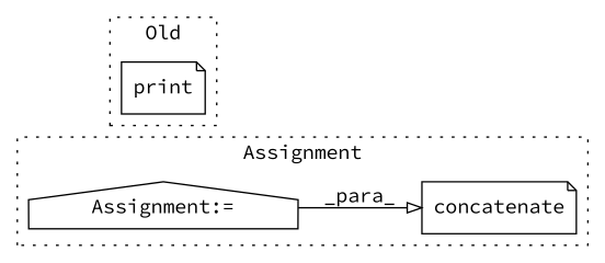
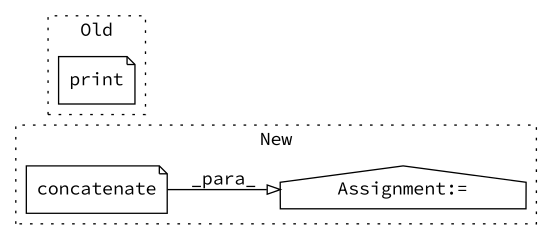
  digraph {
    rankdir=LR
    fontname="Source Code Pro"
    node [a=32 shape=note fontname="Source Code Pro"]
    n1 [l="25,-5" label=concatenate s="3428,3564"]
    n2 [a=7 l=1 label="Assignment:=" s=3421 shape=house]
    n3 [l="6,1" label=print s="2772,2792"]
    subgraph cluster_1 {
-     label=Assignment
+     label=New
      style=dotted
      n1
      n2
    }
    subgraph cluster_2 {
      label=Old
      style=dotted
      n3
    }
-   n2 -> n1 [label=_para_ arrowhead=onormal fontname="Source Code Pro"]
+   n1 -> n2 [label=_para_ arrowhead=onormal fontname="Source Code Pro"]
  }
